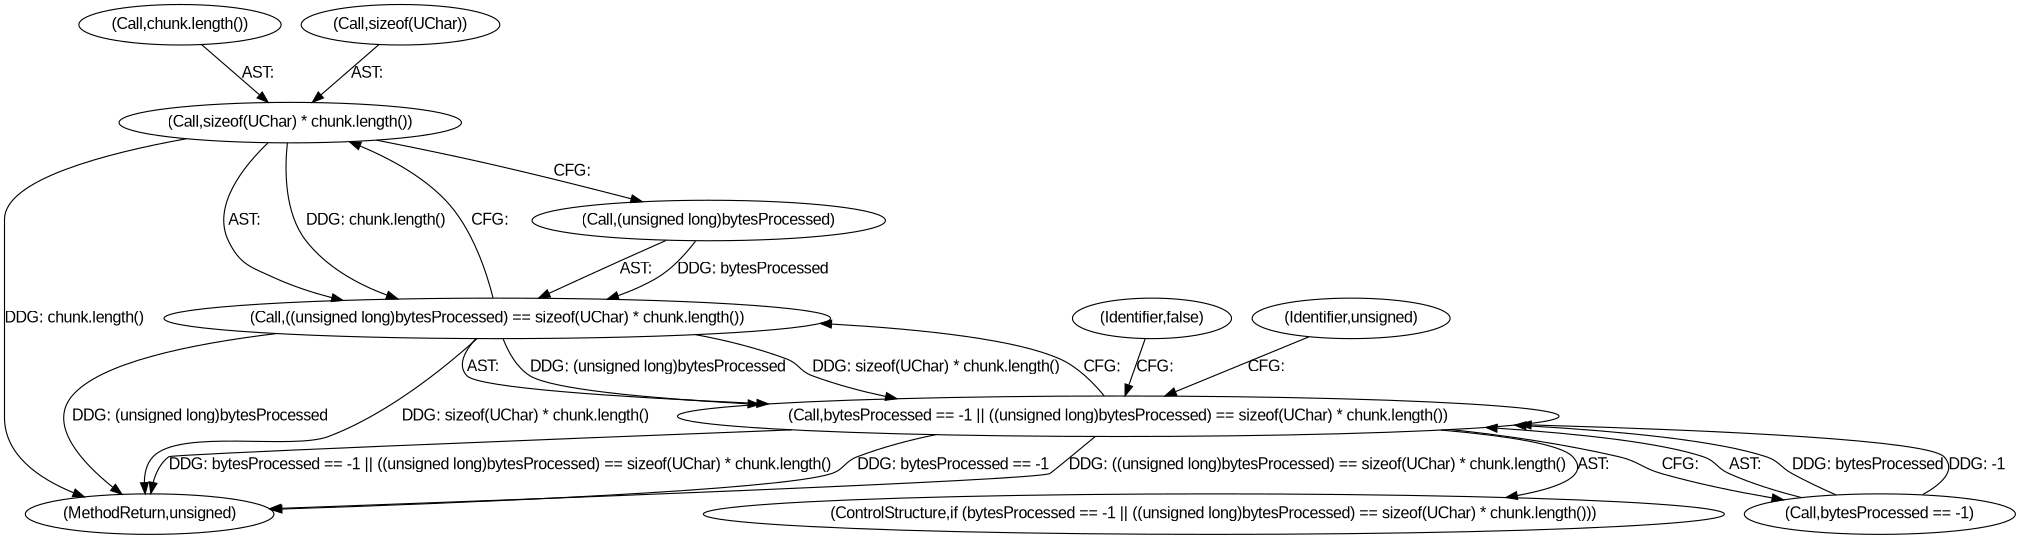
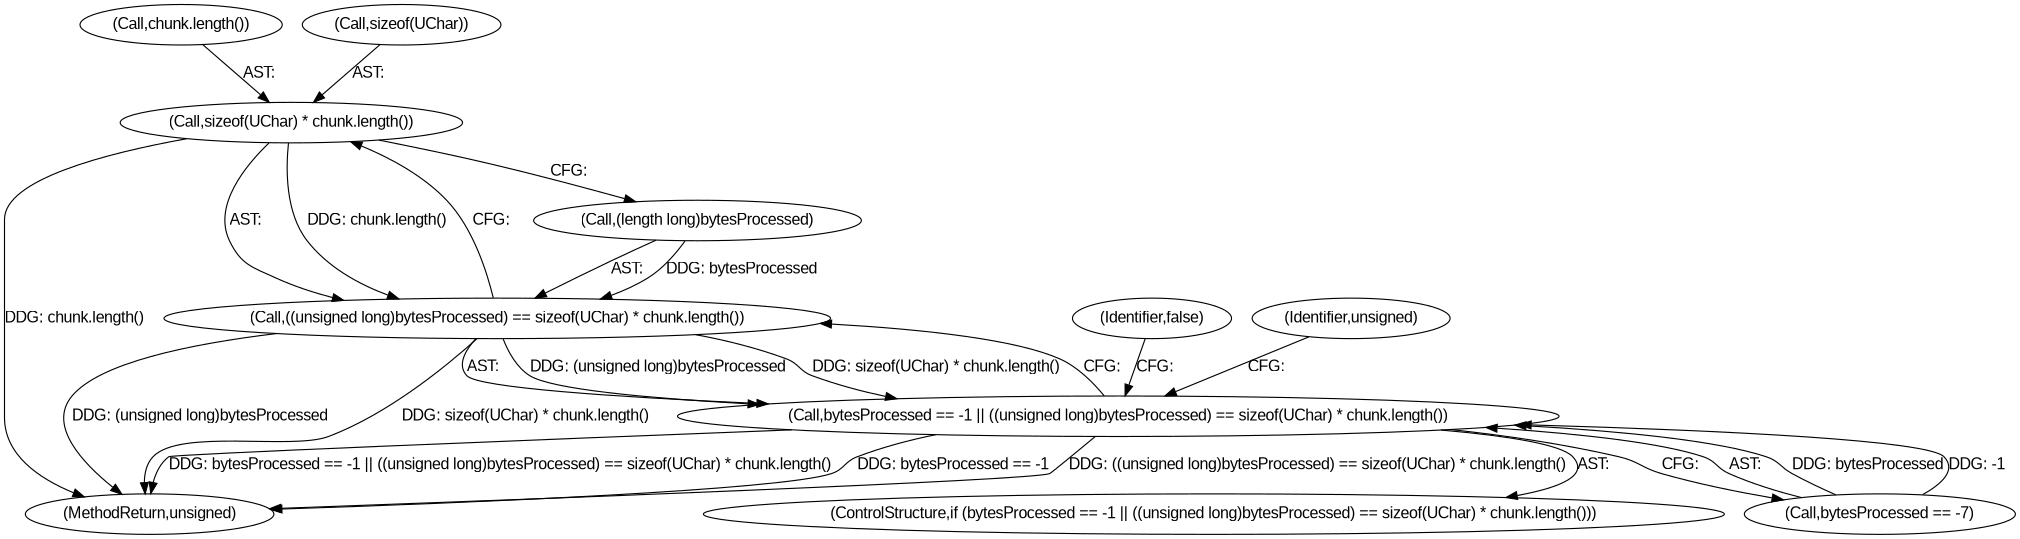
  digraph {
    fontname="Liberation Sans"
    node [fontname="Liberation Sans"]
    edge [fontname="Liberation Sans"]
    n1 [label="(Call,sizeof(UChar) * chunk.length())"]
    n2 [label="(Call,((unsigned long)bytesProcessed) == sizeof(UChar) * chunk.length())"]
    n3 [label="(MethodReturn,unsigned)"]
-   n4 [label="(Call,(unsigned long)bytesProcessed)"]
+   n4 [label="(Call,(length long)bytesProcessed)"]
    n5 [label="(Call,bytesProcessed == -1 || ((unsigned long)bytesProcessed) == sizeof(UChar) * chunk.length())"]
    n6 [label="(Call,chunk.length())"]
    n7 [label="(ControlStructure,if (bytesProcessed == -1 || ((unsigned long)bytesProcessed) == sizeof(UChar) * chunk.length()))"]
-   n8 [label="(Call,bytesProcessed == -1)"]
+   n8 [label="(Call,bytesProcessed == -7)"]
    n9 [label="(Identifier,false)"]
    n10 [label="(Identifier,unsigned)"]
    n11 [label="(Call,sizeof(UChar))"]
    n1 -> n2 [label="AST: "]
    n1 -> n2 [label="DDG: chunk.length()"]
    n1 -> n3 [label="DDG: chunk.length()"]
    n1 -> n4 [label="CFG: "]
    n2 -> n1 [label="CFG: "]
    n2 -> n3 [label="DDG: (unsigned long)bytesProcessed"]
    n2 -> n3 [label="DDG: sizeof(UChar) * chunk.length()"]
    n2 -> n5 [label="AST: "]
    n2 -> n5 [label="DDG: (unsigned long)bytesProcessed"]
    n2 -> n5 [label="DDG: sizeof(UChar) * chunk.length()"]
    n4 -> n2 [label="AST: "]
    n4 -> n2 [label="DDG: bytesProcessed"]
    n5 -> n2 [label="CFG: "]
    n5 -> n3 [label="DDG: bytesProcessed == -1 || ((unsigned long)bytesProcessed) == sizeof(UChar) * chunk.length()"]
    n5 -> n3 [label="DDG: bytesProcessed == -1"]
    n5 -> n3 [label="DDG: ((unsigned long)bytesProcessed) == sizeof(UChar) * chunk.length()"]
    n5 -> n7 [label="AST: "]
    n5 -> n8 [label="CFG: "]
    n6 -> n1 [label="AST: "]
    n8 -> n5 [label="AST: "]
    n8 -> n5 [label="DDG: bytesProcessed"]
    n8 -> n5 [label="DDG: -1"]
    n9 -> n5 [label="CFG: "]
    n10 -> n5 [label="CFG: "]
    n11 -> n1 [label="AST: "]
  }
